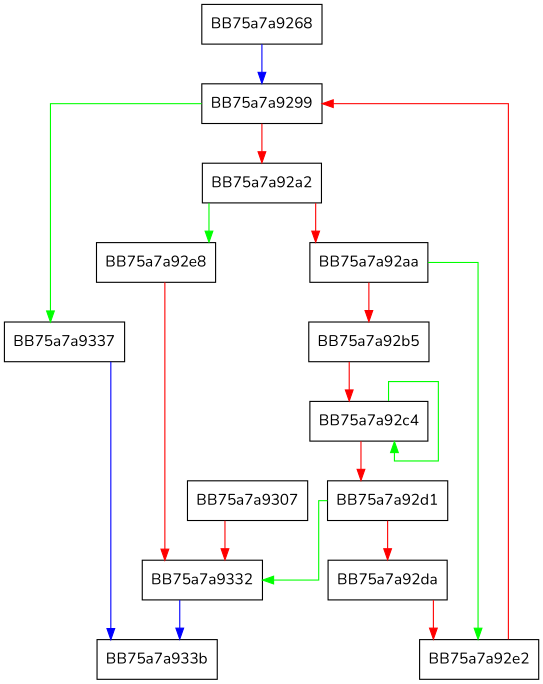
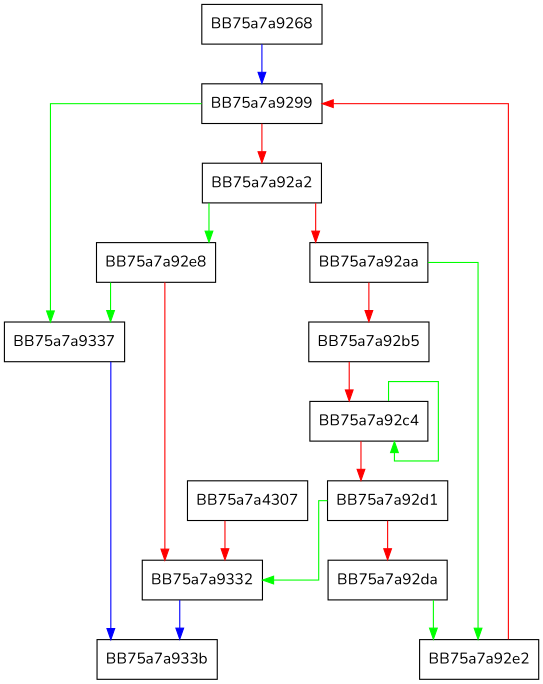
  digraph {
    fontname=Nunito
    splines=ortho
    node [fontname=Nunito shape=box]
    edge [color=red fontname=Nunito]
    BB75a7a9268
    BB75a7a9299
    BB75a7a9337
    BB75a7a92a2
    BB75a7a933b
    BB75a7a92e8
    BB75a7a92aa
    BB75a7a9332
    BB75a7a92e2
    BB75a7a92b5
-   BB75a7a9307
+   BB75a7a9307 [label=BB75a7a4307]
    BB75a7a92c4
    BB75a7a92d1
    BB75a7a92da
    BB75a7a9268 -> BB75a7a9299 [color=blue]
    BB75a7a9299 -> BB75a7a9337 [color=green]
    BB75a7a9299 -> BB75a7a92a2
    BB75a7a9337 -> BB75a7a933b [color=blue]
    BB75a7a92a2 -> BB75a7a92e8 [color=green]
    BB75a7a92a2 -> BB75a7a92aa
+   BB75a7a92e8 -> BB75a7a9337 [color=green]
    BB75a7a92e8 -> BB75a7a9332
    BB75a7a92aa -> BB75a7a92e2 [color=green]
    BB75a7a92aa -> BB75a7a92b5
    BB75a7a9332 -> BB75a7a933b [color=blue]
    BB75a7a92e2 -> BB75a7a9299
    BB75a7a92b5 -> BB75a7a92c4
    BB75a7a9307 -> BB75a7a9332
    BB75a7a92c4 -> BB75a7a92c4 [color=green]
    BB75a7a92c4 -> BB75a7a92d1
    BB75a7a92d1 -> BB75a7a9332 [color=green]
    BB75a7a92d1 -> BB75a7a92da
-   BB75a7a92da -> BB75a7a92e2
+   BB75a7a92da -> BB75a7a92e2 [color=green]
  }
